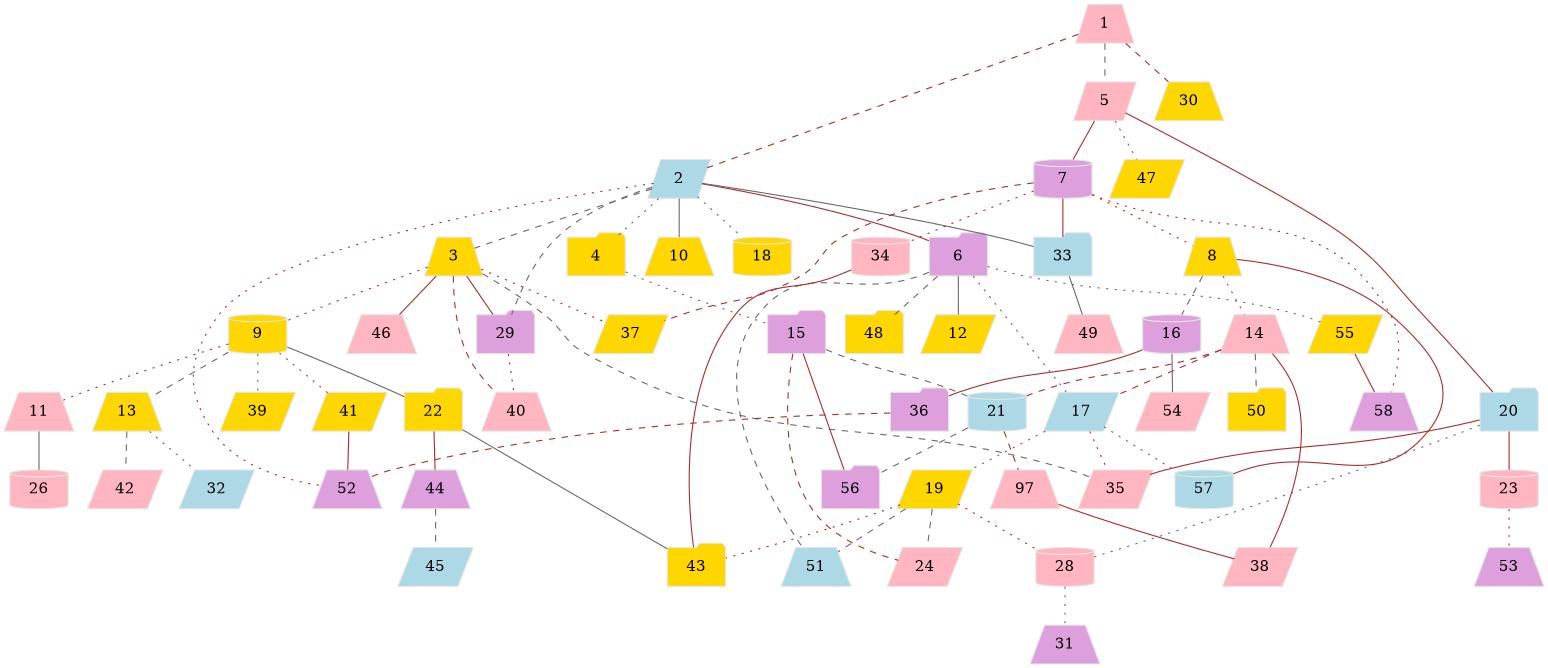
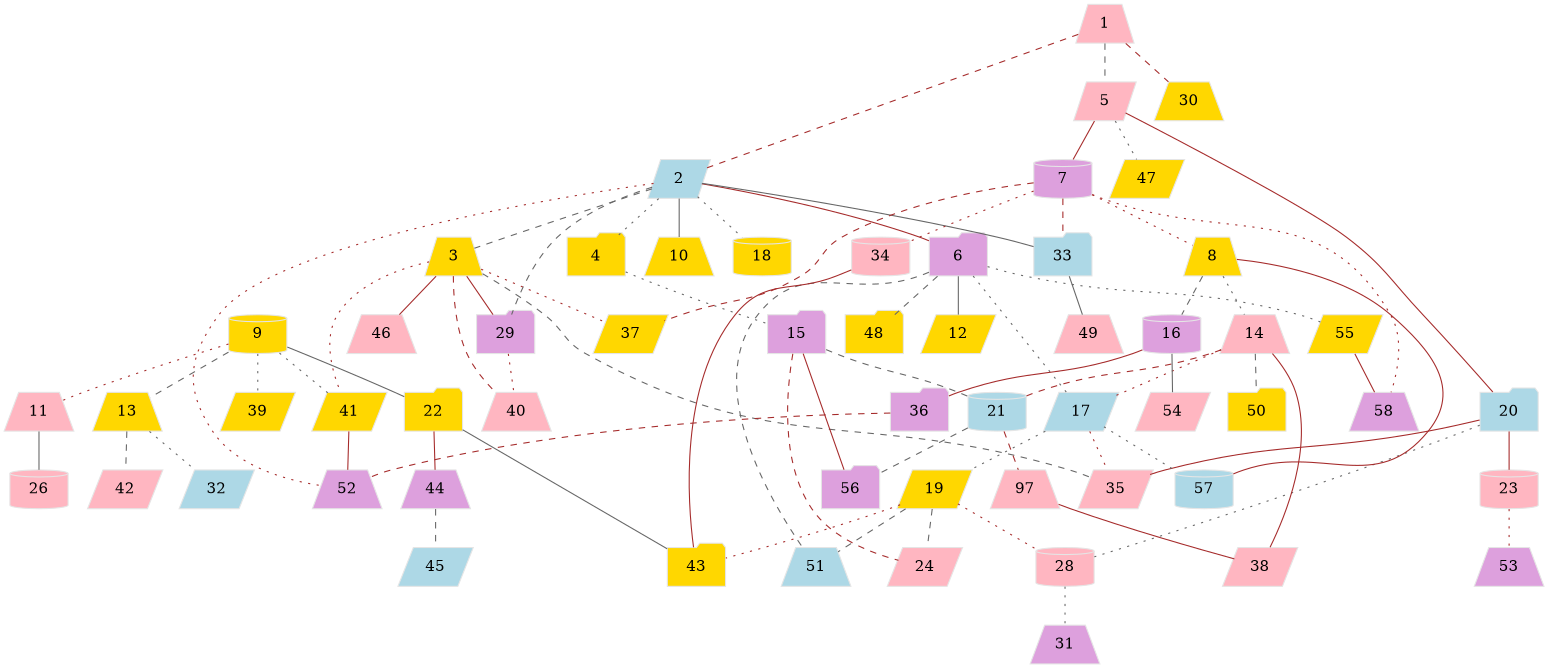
  graph {
    node [color=gray90 fillcolor=gold shape=trapezium style=filled]
    edge [color=brown style=dotted]
    1 [fillcolor=lightpink]
    2 [fillcolor=lightblue shape=parallelogram]
    5 [fillcolor=lightpink shape=parallelogram]
    30
    3
    4 [shape=folder]
    6 [fillcolor=plum shape=folder]
    10
    18 [shape=cylinder]
    29 [fillcolor=plum shape=folder]
    33 [fillcolor=lightblue shape=folder]
    52 [fillcolor=plum]
    7 [fillcolor=plum shape=cylinder]
    20 [fillcolor=lightblue shape=folder]
    47 [shape=parallelogram]
    9 [shape=cylinder]
    35 [fillcolor=lightpink shape=parallelogram]
    37 [shape=parallelogram]
    40 [fillcolor=lightpink]
    46 [fillcolor=lightpink]
    15 [fillcolor=plum shape=folder]
    12 [shape=parallelogram]
    17 [fillcolor=lightblue shape=parallelogram]
    48 [shape=folder]
    51 [fillcolor=lightblue]
    55 [shape=parallelogram]
    49 [fillcolor=lightpink]
    11 [fillcolor=lightpink]
    13
    22 [shape=folder]
    39 [shape=parallelogram]
    41 [shape=parallelogram]
    21 [fillcolor=lightblue shape=cylinder]
    24 [fillcolor=lightpink shape=parallelogram]
    56 [fillcolor=plum shape=folder]
    8
    34 [fillcolor=lightpink shape=cylinder]
    58 [fillcolor=plum]
    28 [fillcolor=lightpink shape=cylinder]
    23 [fillcolor=lightpink shape=cylinder]
    57 [fillcolor=lightblue shape=cylinder]
    19 [shape=parallelogram]
    14 [fillcolor=lightpink]
    16 [fillcolor=plum shape=cylinder]
    43 [shape=folder]
    38 [fillcolor=lightpink shape=parallelogram]
    50 [shape=folder]
    36 [fillcolor=plum shape=folder]
    54 [fillcolor=lightpink shape=parallelogram]
    26 [fillcolor=lightpink shape=cylinder]
    32 [fillcolor=lightblue shape=parallelogram]
    42 [fillcolor=lightpink shape=parallelogram]
    44 [fillcolor=plum]
    n54 [fillcolor=lightpink label=97]
    31 [fillcolor=plum]
    53 [fillcolor=plum]
    45 [fillcolor=lightblue shape=parallelogram]
    1 -- 2 [style=dashed]
    1 -- 5 [color=gray40 style=dashed]
    1 -- 30 [style=dashed]
    2 -- 3 [color=gray40 style=dashed]
    2 -- 4 [color=gray40]
    2 -- 6 [style=solid]
    2 -- 10 [color=gray40 style=solid]
    2 -- 18 [color=gray40]
    2 -- 29 [color=gray40 style=dashed]
    2 -- 33 [color=gray40 style=solid]
    2 -- 52
    5 -- 7 [style=solid]
    5 -- 20 [style=solid]
    5 -- 47 [color=gray40]
    3 -- 29 [style=solid]
-   3 -- 9
+   3 -- 41
    3 -- 35 [color=gray40 style=dashed]
    3 -- 37
    3 -- 40 [style=dashed]
    3 -- 46 [style=solid]
    4 -- 15 [color=gray40]
    6 -- 12 [color=gray40 style=solid]
    6 -- 17 [color=gray40]
    6 -- 48 [color=gray40 style=dashed]
    6 -- 51 [color=gray40 style=dashed]
    6 -- 55 [color=gray40]
    29 -- 40
    33 -- 49 [color=gray40 style=solid]
-   7 -- 33 [style=solid]
+   7 -- 33 [style=dashed]
    7 -- 37 [style=dashed]
    7 -- 8
    7 -- 34
    7 -- 58
    20 -- 35 [style=solid]
    20 -- 28 [color=gray40]
    20 -- 23 [style=solid]
    9 -- 11
    9 -- 13 [color=gray40 style=dashed]
    9 -- 22 [color=gray40 style=solid]
    9 -- 39 [color=gray40]
    9 -- 41 [color=gray40]
    15 -- 21 [color=gray40 style=dashed]
    15 -- 24 [style=dashed]
    15 -- 56 [style=solid]
    17 -- 35
    17 -- 57 [color=gray40]
    17 -- 19 [color=gray40]
    55 -- 58 [style=solid]
    11 -- 26 [color=gray40 style=solid]
    13 -- 32 [color=gray40]
    13 -- 42 [color=gray40 style=dashed]
    22 -- 43 [color=gray40 style=solid]
    22 -- 44 [style=solid]
    41 -- 52 [style=solid]
    21 -- 56 [color=gray40 style=dashed]
    21 -- n54 [style=dashed]
    8 -- 57 [style=solid]
    8 -- 14 [color=gray40]
    8 -- 16 [color=gray40 style=dashed]
    34 -- 43 [style=solid]
    28 -- 31 [color=gray40]
    23 -- 53
    19 -- 51 [color=gray40 style=dashed]
    19 -- 24 [color=gray40 style=dashed]
    19 -- 28
    19 -- 43
-   14 -- 17 [style=dashed]
+   14 -- 17
    14 -- 21 [style=dashed]
    14 -- 38 [style=solid]
    14 -- 50 [color=gray40 style=dashed]
    16 -- 36 [style=solid]
    16 -- 54 [color=gray40 style=solid]
    36 -- 52 [style=dashed]
    44 -- 45 [color=gray40 style=dashed]
    n54 -- 38 [style=solid]
  }
